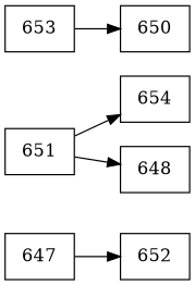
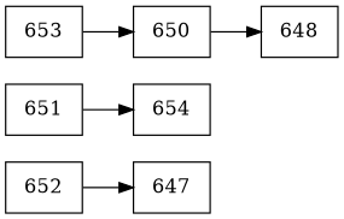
  digraph {
    rankdir=LR
    node [shape=record]
    n1 [label="{647}"]
    n2 [label="{652}"]
    n3 [label="{651}"]
    n4 [label="{654}"]
    n5 [label="{653}"]
    n6 [label="{650}"]
    n7 [label="{648}"]
-   n1 -> n2
+   n2 -> n1
    n3 -> n4
    n5 -> n6
-   n3 -> n7
+   n6 -> n7
  }
